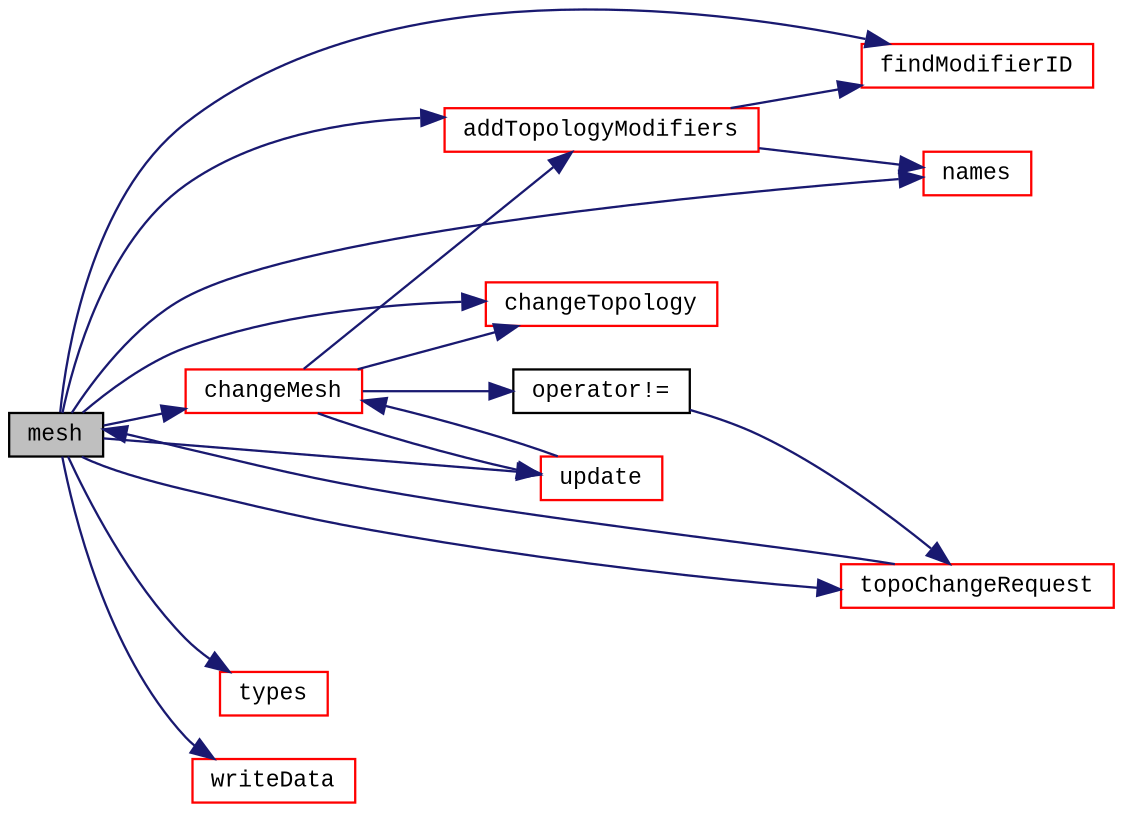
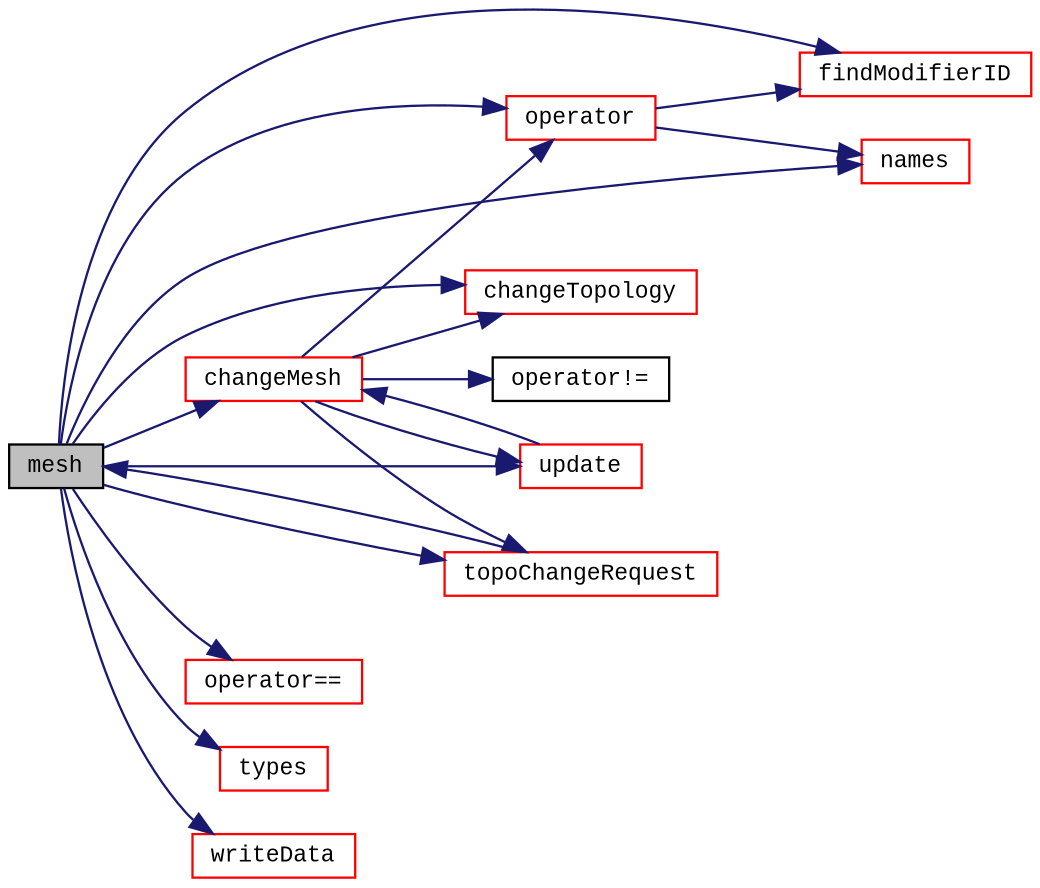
  digraph {
    fontname="Liberation Mono"
    rankdir=LR
    node [color=red fontname="Liberation Mono" fontsize=10 shape=record]
    edge [color=midnightblue fontname="Liberation Mono" fontsize=10 labelfontname=Helvetica labelfontsize=10 style=solid]
    n1 [color=black fillcolor=grey75 fontcolor=black height=0.2 label=mesh style=filled width=0.4]
-   n2 [height=0.2 label=addTopologyModifiers width=0.4]
+   n2 [height=0.2 label=operator width=0.4]
    n3 [height=0.2 label=findModifierID width=0.4]
    n4 [height=0.2 label=names width=0.4]
    n5 [height=0.2 label=changeMesh width=0.4]
    n6 [height=0.2 label=changeTopology width=0.4]
    n7 [height=0.2 label=topoChangeRequest width=0.4]
    n8 [height=0.2 label=update width=0.4]
+   n9 [height=0.2 label="operator==" width=0.4]
    n10 [height=0.2 label=types width=0.4]
    n11 [height=0.2 label=writeData width=0.4]
    n12 [color=black height=0.2 label="operator!=" width=0.4]
    n1 -> n2
    n1 -> n3
    n1 -> n4
    n1 -> n5
    n1 -> n6
    n1 -> n7
    n1 -> n8
+   n1 -> n9
    n1 -> n10
    n1 -> n11
    n2 -> n3
    n2 -> n4
    n5 -> n2
    n5 -> n6
-   n12 -> n7
+   n5 -> n7
    n5 -> n8
    n5 -> n12
    n7 -> n1
    n8 -> n5
  }
